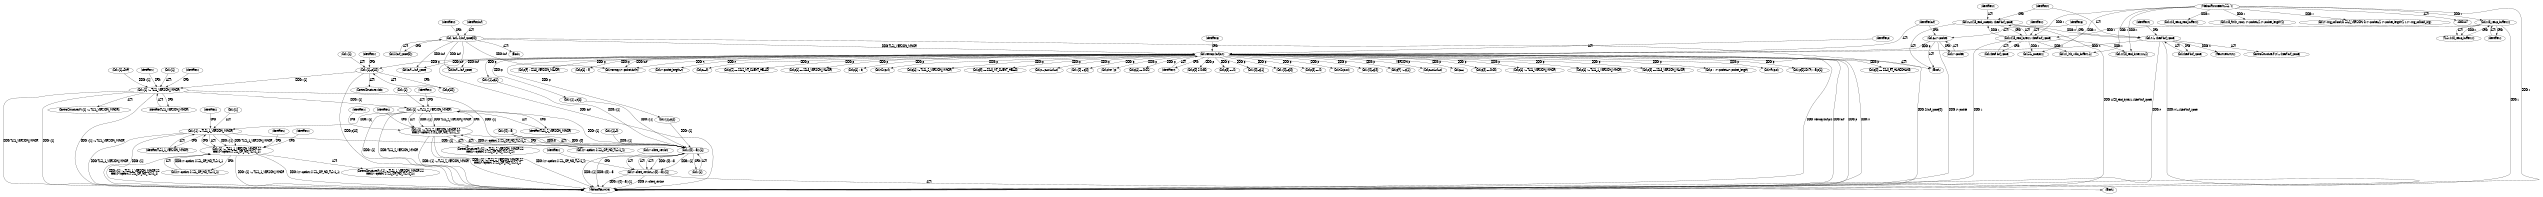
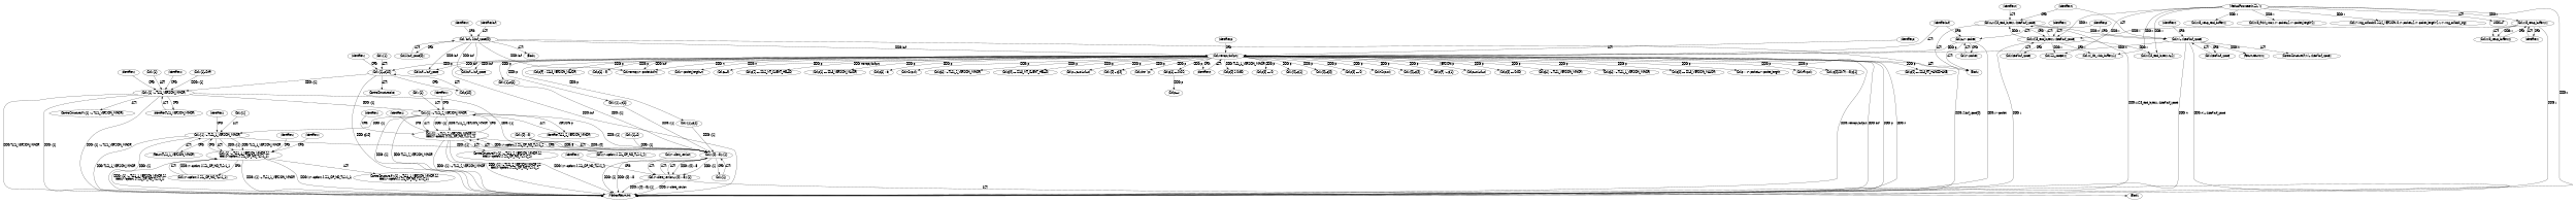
  digraph {
    fontname=Lato
    node [fontname=Lato]
    edge [fontname=Lato]
    n1 [label="(Call,v[1]=p[10])"]
    n2 [label="(Call,v[1] >= TLS1_VERSION_MINOR)"]
    n3 [label="(MethodReturn,int)"]
    n4 [label="(Call,p[10])"]
-   n5 [label="(ControlStructure,wbio)"]
+   n5 [label="(ControlStructure,else)"]
    n6 [label="(Call,v[1] >= TLS1_2_VERSION_MINOR)"]
    n7 [label="(Call,(v[0]<<8)|v[1])"]
    n8 [label="(ControlStructure,if (v[1] >= TLS1_VERSION_MINOR))"]
    n9 [label="(Identifier,TLS1_VERSION_MINOR)"]
    n10 [label="(Call,memcpy(buf,p,n))"]
    n11 [label="(Call,p[0] == SSL3_RT_HANDSHAKE)"]
    n12 [label="(Call,p[9] > SSL3_VERSION_MAJOR)"]
    n13 [label="(Call,p[4] < 5)"]
    n14 [label="(Call,buf != buf_space)"]
    n15 [label="(Call,s->packet_length=n)"]
    n16 [label="(Call,p+=5)"]
    n17 [label="(Call,p[2] == SSL2_MT_CLIENT_HELLO)"]
    n18 [label="(Call,p[1] == SSL3_VERSION_MAJOR)"]
    n19 [label="(Call,p[4] < 6)"]
    n20 [label="(Call,n2s(p,sil))"]
    n21 [label="(Call,p[4] >= TLS1_2_VERSION_MINOR)"]
    n22 [label="(Call,p[5] == SSL3_MT_CLIENT_HELLO)"]
    n23 [label="(Call,p = p+csl+sil+cl)"]
    n24 [label="(Call,v[0] = p[3])"]
    n25 [label="(Call,v[1]=p[4])"]
    n26 [label="(Call,(char *)p)"]
    n27 [label="(Call,v[1] = p[4])"]
    n28 [label="(Call,memcpy(s->packet,buf,n))"]
    n29 [label="(Call,p[4] == 0x02)"]
    n30 [label="(Identifier,n)"]
    n31 [label="(Call,p[0] & 0x80)"]
    n32 [label="(Call,p[3] == 0)"]
    n33 [label="(Call,v[0]=p[1])"]
    n34 [label="(Call,v[0]=p[3])"]
    n35 [label="(Call,p[3] == 0)"]
    n36 [label="(Call,n2s(p,csl))"]
    n37 [label="(Call,v[0]=p[3])"]
    n38 [label="(Block,)"]
    n39 [label="(Call,p[9] >= p[1])"]
    n40 [label="(Call,p+csl+sil+cl)"]
    n41 [label="(Call,buf != buf_space)"]
    n42 [label="(Call,p++)"]
    n43 [label="(Call,p[3] == 0x00)"]
    n44 [label="(Call,p[4] >= TLS1_VERSION_MINOR)"]
    n45 [label="(Call,p[4] >= TLS1_1_VERSION_MINOR)"]
    n46 [label="(Call,p[3] == SSL3_VERSION_MAJOR)"]
    n47 [label="(Call,p <  s->packet+s->packet_length)"]
    n48 [label="(Call,n9s(p,cl))"]
    n49 [label="(Call,v[1]=p[4])"]
    n50 [label="(Call,((p[0]&0x7f)<<8)|p[1])"]
    n51 [label="(Call,*buf= &(buf_space[0]))"]
    n52 [label="(Block,)"]
    n53 [label="(Call,&(buf_space[0]))"]
    n54 [label="(Call,p=s->packet)"]
    n55 [label="(Call,s->packet)"]
    n56 [label="(Call,n != sizeof buf_space)"]
    n57 [label="(Call,sizeof buf_space)"]
    n58 [label="(Return,return(n);)"]
    n59 [label="(ControlStructure,if (n != sizeof buf_space))"]
-   n60 [label="(Call,n=ssl23_read_accept(s, sizeof buf_space))"]
+   n60 [label="(Call,n=ssl23_read_bytes(s, sizeof buf_space))"]
    n61 [label="(Call,ssl23_read_bytes(s, sizeof buf_space))"]
    n62 [label="(Call,sizeof buf_space)"]
    n63 [label="(Call,ssl_init_wbio_buffer(s,1))"]
    n64 [label="(Call,SSL_accept(s))"]
    n65 [label="(Call,ssl23_read_bytes(s,n+2))"]
    n66 [label="(Call,ssl3_setup_buffers(s))"]
-   n67 [label="(TLSv,!ssl3_setup_buffers(s))"]
+   n67 [label="(Call,!ssl3_setup_buffers(s))"]
    n68 [label="(Identifier,s)"]
    n69 [label="(MethodParameterIn,SSL *s)"]
    n70 [label="(Call,ssl3_setup_read_buffer(s))"]
    n71 [label="(Call,ssl3_finish_mac(s, s->packet+2, s->packet_length-2))"]
    n72 [label="(Call,s->msg_callback(0, SSL2_VERSION, 0, s->packet+2, s->packet_length-2, s, s->msg_callback_arg))"]
    1000147
    n74 [label="(Call,v[1] >= TLS1_2_VERSION_MINOR &&\n\t\t\t\t\t!(s->options & SSL_OP_NO_TLSv1_2))"]
    n75 [label="(Call,v[1] >= TLS1_1_VERSION_MINOR)"]
    n76 [label="(Identifier,TLS1_2_VERSION_MINOR)"]
    n77 [label="(Call,s->client_version=(v[0]<<8)|v[1])"]
    n78 [label="(Call,v[1])"]
    n79 [label="(ControlStructure,if (v[1] >= TLS1_2_VERSION_MINOR &&\n\t\t\t\t\t!(s->options & SSL_OP_NO_TLSv1_2)))"]
    n80 [label="(Call,!(s->options & SSL_OP_NO_TLSv1_2))"]
    n81 [label="(Call,v[1] >= TLS1_1_VERSION_MINOR &&\n\t\t\t\t\t!(s->options & SSL_OP_NO_TLSv1_1))"]
-   n82 [label="(Identifier,TLS1_1_VERSION_MINOR)"]
+   n82 [label="(Return,TLS1_1_VERSION_MINOR)"]
    n83 [label="(ControlStructure,if (v[1] >= TLS1_1_VERSION_MINOR &&\n\t\t\t\t\t!(s->options & SSL_OP_NO_TLSv1_1)))"]
    n84 [label="(Call,!(s->options & SSL_OP_NO_TLSv1_1))"]
    n85 [label="(Block,)"]
    n86 [label="(Call,v[1])"]
    n87 [label="(Call,s->client_version)"]
    n88 [label="(Call,v[1]=0xff)"]
    n89 [label="(Identifier,v)"]
    n90 [label="(Identifier,buf)"]
    n91 [label="(Identifier,s)"]
    n92 [label="(Call,v[1])"]
    n93 [label="(Call,v[1]=0)"]
    n94 [label="(Identifier,p)"]
    n95 [label="(Identifier,s)"]
    n96 [label="(Call,v[1])"]
    n97 [label="(Identifier,p)"]
    n98 [label="(Call,v[1])"]
    n99 [label="(Identifier,v)"]
    n100 [label="(Identifier,s)"]
    n101 [label="(Identifier,buf)"]
    n102 [label="(Identifier,s)"]
    n103 [label="(Identifier,s)"]
    n104 [label="(Identifier,s)"]
    n105 [label="(Identifier,s)"]
    n106 [label="(Identifier,v)"]
    n107 [label="(Identifier,n)"]
    n108 [label="(Call,v[0]<<8)"]
    n109 [label="(Identifier,n)"]
    n110 [label="(Identifier,s)"]
    n111 [label="(Identifier,n)"]
    n112 [label="(Identifier,p)"]
    n113 [label="(Identifier,n)"]
    n1 -> n2 [label="DDG: v[1]"]
    n1 -> n3 [label="DDG: p[10]"]
    n1 -> n4 [label="CFG: "]
    n1 -> n5 [label="AST: "]
    n2 -> n3 [label="DDG: v[1] >= TLS1_VERSION_MINOR"]
    n2 -> n3 [label="DDG: TLS1_VERSION_MINOR"]
    n2 -> n3 [label="DDG: v[1]"]
    n2 -> n6 [label="DDG: v[1]"]
    n2 -> n7 [label="DDG: v[1]"]
    n2 -> n8 [label="AST: "]
    n2 -> n9 [label="CFG: "]
    n4 -> n1 [label="AST: "]
    n6 -> n3 [label="DDG: v[1]"]
    n6 -> n3 [label="DDG: TLS1_2_VERSION_MINOR"]
    n6 -> n7 [label="DDG: v[1]"]
    n6 -> n74 [label="AST: "]
    n6 -> n74 [label="DDG: v[1]"]
    n6 -> n74 [label="DDG: TLS1_2_VERSION_MINOR"]
    n6 -> n75 [label="DDG: v[1]"]
-   n6 -> n76 [label="CFG: "]
+   n6 -> n76 [label="VERSION: p"]
    n7 -> n3 [label="DDG: v[0]<<8"]
    n7 -> n3 [label="DDG: v[1]"]
    n7 -> n77 [label="AST: "]
    n7 -> n77 [label="DDG: v[0]<<8"]
    n7 -> n77 [label="DDG: v[1]"]
    n7 -> n78 [label="CFG: "]
    n9 -> n2 [label="AST: "]
    n10 -> n1 [label="DDG: p"]
    n10 -> n3 [label="DDG: buf"]
    n10 -> n3 [label="DDG: p"]
    n10 -> n3 [label="DDG: n"]
    n10 -> n3 [label="DDG: memcpy(buf,p,n)"]
    n10 -> n11 [label="DDG: p"]
    n10 -> n12 [label="DDG: p"]
    n10 -> n13 [label="DDG: p"]
    n10 -> n14 [label="DDG: buf"]
    n10 -> n15 [label="DDG: n"]
    n10 -> n16 [label="DDG: p"]
-   n10 -> n17 [label="DDG: p"]
+   n10 -> n17 [label="DDG: memcpy(buf,p,n)"]
    n10 -> n18 [label="DDG: p"]
    n10 -> n19 [label="DDG: p"]
    n10 -> n20 [label="DDG: p"]
    n10 -> n21 [label="DDG: p"]
    n10 -> n22 [label="DDG: p"]
    n10 -> n23 [label="DDG: p"]
    n10 -> n24 [label="DDG: p"]
    n10 -> n25 [label="DDG: p"]
    n10 -> n26 [label="DDG: p"]
    n10 -> n27 [label="DDG: p"]
    n10 -> n28 [label="DDG: buf"]
    n10 -> n28 [label="DDG: n"]
    n10 -> n29 [label="DDG: p"]
    n10 -> n30 [label="CFG: "]
-   n10 -> n31 [label="DDG: p"]
+   n10 -> n31 [label="DDG: TLS1_1_VERSION_MINOR"]
    n10 -> n32 [label="DDG: p"]
    n10 -> n33 [label="DDG: p"]
    n10 -> n34 [label="DDG: p"]
    n10 -> n35 [label="DDG: p"]
    n10 -> n36 [label="DDG: p"]
    n10 -> n37 [label="DDG: p"]
    n10 -> n38 [label="AST: "]
    n10 -> n39 [label="DDG: p"]
    n10 -> n40 [label="VERSION: p"]
    n10 -> n41 [label="DDG: buf"]
-   n10 -> n42 [label="DDG: p"]
+   n29 -> n42 [label="DDG: p"]
    n10 -> n43 [label="DDG: p"]
    n10 -> n44 [label="DDG: p"]
    n10 -> n45 [label="DDG: p"]
    n10 -> n46 [label="DDG: p"]
    n10 -> n47 [label="DDG: p"]
    n10 -> n48 [label="DDG: p"]
    n10 -> n49 [label="DDG: p"]
    n10 -> n50 [label="DDG: p"]
    n25 -> n7 [label="DDG: v[1]"]
    n27 -> n7 [label="DDG: v[1]"]
    n30 -> n10 [label="AST: "]
    n49 -> n7 [label="DDG: v[1]"]
    n51 -> n3 [label="DDG: buf"]
    n51 -> n3 [label="DDG: &(buf_space[0])"]
-   n51 -> n10 [label="DDG: TLS1_VERSION_MINOR"]
+   n51 -> n10 [label="DDG: buf"]
    n51 -> n14 [label="DDG: buf"]
    n51 -> n28 [label="DDG: buf"]
    n51 -> n41 [label="DDG: buf"]
    n51 -> n52 [label="AST: "]
    n51 -> n53 [label="CFG: "]
    n53 -> n51 [label="AST: "]
    n54 -> n3 [label="DDG: s->packet"]
    n54 -> n10 [label="DDG: p"]
    n54 -> n38 [label="AST: "]
    n54 -> n55 [label="CFG: "]
    n55 -> n54 [label="AST: "]
    n56 -> n3 [label="DDG: n"]
    n56 -> n3 [label="DDG: n != sizeof buf_space"]
    n56 -> n10 [label="DDG: n"]
    n56 -> n57 [label="CFG: "]
    n56 -> n58 [label="DDG: n"]
    n56 -> n59 [label="AST: "]
    n57 -> n56 [label="AST: "]
    n60 -> n3 [label="DDG: ssl23_read_bytes(s, sizeof buf_space)"]
    n60 -> n38 [label="AST: "]
    n60 -> n56 [label="DDG: n"]
    n60 -> n61 [label="CFG: "]
    n61 -> n3 [label="DDG: s"]
    n61 -> n60 [label="AST: "]
    n61 -> n60 [label="DDG: s"]
    n61 -> n62 [label="CFG: "]
-   n61 -> n63 [label="DDG: s"]
+   n61 -> n63 [label="CFG: s"]
    n61 -> n64 [label="DDG: s"]
    n61 -> n65 [label="DDG: s"]
    n62 -> n61 [label="AST: "]
    n66 -> n3 [label="DDG: s"]
    n66 -> n61 [label="DDG: s"]
    n66 -> n67 [label="AST: "]
    n66 -> n67 [label="DDG: s"]
    n66 -> n68 [label="CFG: "]
    n67 -> n66 [label="CFG: "]
    n68 -> n66 [label="AST: "]
    n69 -> n3 [label="DDG: s"]
    n69 -> n61 [label="DDG: s"]
    n69 -> n63 [label="DDG: s"]
    n69 -> n64 [label="DDG: s"]
    n69 -> n65 [label="DDG: s"]
    n69 -> n66 [label="DDG: s"]
    n69 -> n70 [label="DDG: s"]
    n69 -> n71 [label="DDG: s"]
    n69 -> n72 [label="DDG: s"]
    n69 -> 1000147 [label="AST: "]
    n74 -> n3 [label="DDG: !(s->options & SSL_OP_NO_TLSv1_2)"]
    n74 -> n3 [label="DDG: v[1] >= TLS1_2_VERSION_MINOR"]
    n74 -> n3 [label="DDG: v[1] >= TLS1_2_VERSION_MINOR &&\n\t\t\t\t\t!(s->options & SSL_OP_NO_TLSv1_2)"]
    n74 -> n6 [label="CFG: "]
    n74 -> n79 [label="AST: "]
    n74 -> n80 [label="CFG: "]
    n75 -> n3 [label="DDG: TLS1_1_VERSION_MINOR"]
    n75 -> n3 [label="DDG: v[1]"]
    n75 -> n7 [label="DDG: v[1]"]
    n75 -> n81 [label="AST: "]
    n75 -> n81 [label="DDG: v[1]"]
    n75 -> n81 [label="DDG: TLS1_1_VERSION_MINOR"]
    n75 -> n82 [label="CFG: "]
    n76 -> n6 [label="AST: "]
    n77 -> n3 [label="DDG: s->client_version"]
    n77 -> n3 [label="DDG: (v[0]<<8)|v[1]"]
    n77 -> n7 [label="AST: "]
    n77 -> n85 [label="AST: "]
    n78 -> n7 [label="AST: "]
    n80 -> n74 [label="AST: "]
    n80 -> n74 [label="DDG: s->options & SSL_OP_NO_TLSv1_2"]
    n81 -> n3 [label="DDG: v[1] >= TLS1_1_VERSION_MINOR"]
    n81 -> n3 [label="DDG: !(s->options & SSL_OP_NO_TLSv1_1)"]
    n81 -> n3 [label="DDG: v[1] >= TLS1_1_VERSION_MINOR &&\n\t\t\t\t\t!(s->options & SSL_OP_NO_TLSv1_1)"]
    n81 -> n75 [label="CFG: "]
    n81 -> n83 [label="AST: "]
    n81 -> n84 [label="CFG: "]
    n82 -> n75 [label="AST: "]
    n84 -> n81 [label="AST: "]
    n84 -> n81 [label="DDG: s->options & SSL_OP_NO_TLSv1_1"]
    n86 -> n6 [label="AST: "]
    n87 -> n77 [label="AST: "]
    n88 -> n2 [label="DDG: v[1]"]
    n89 -> n2 [label="CFG: "]
    n90 -> n10 [label="AST: "]
    n90 -> n54 [label="CFG: "]
    n91 -> n61 [label="AST: "]
    n92 -> n2 [label="AST: "]
    n93 -> n7 [label="DDG: v[1]"]
    n94 -> n10 [label="CFG: "]
    n95 -> n2 [label="CFG: "]
    n96 -> n75 [label="AST: "]
    n97 -> n10 [label="AST: "]
    n98 -> n1 [label="AST: "]
    n99 -> n74 [label="CFG: "]
    n100 -> n6 [label="CFG: "]
    n101 -> n51 [label="AST: "]
    n102 -> n81 [label="CFG: "]
    n103 -> n75 [label="CFG: "]
    n104 -> n74 [label="CFG: "]
    n105 -> n77 [label="CFG: "]
    n106 -> n1 [label="CFG: "]
    n107 -> n60 [label="AST: "]
    n108 -> n7 [label="AST: "]
    n108 -> n7 [label="DDG: v[0]"]
    n108 -> n7 [label="DDG: 8"]
    n109 -> n51 [label="CFG: "]
    n110 -> n81 [label="CFG: "]
    n111 -> n56 [label="AST: "]
    n111 -> n60 [label="CFG: "]
    n112 -> n54 [label="AST: "]
    n112 -> n56 [label="CFG: "]
    n113 -> n56 [label="CFG: "]
  }
